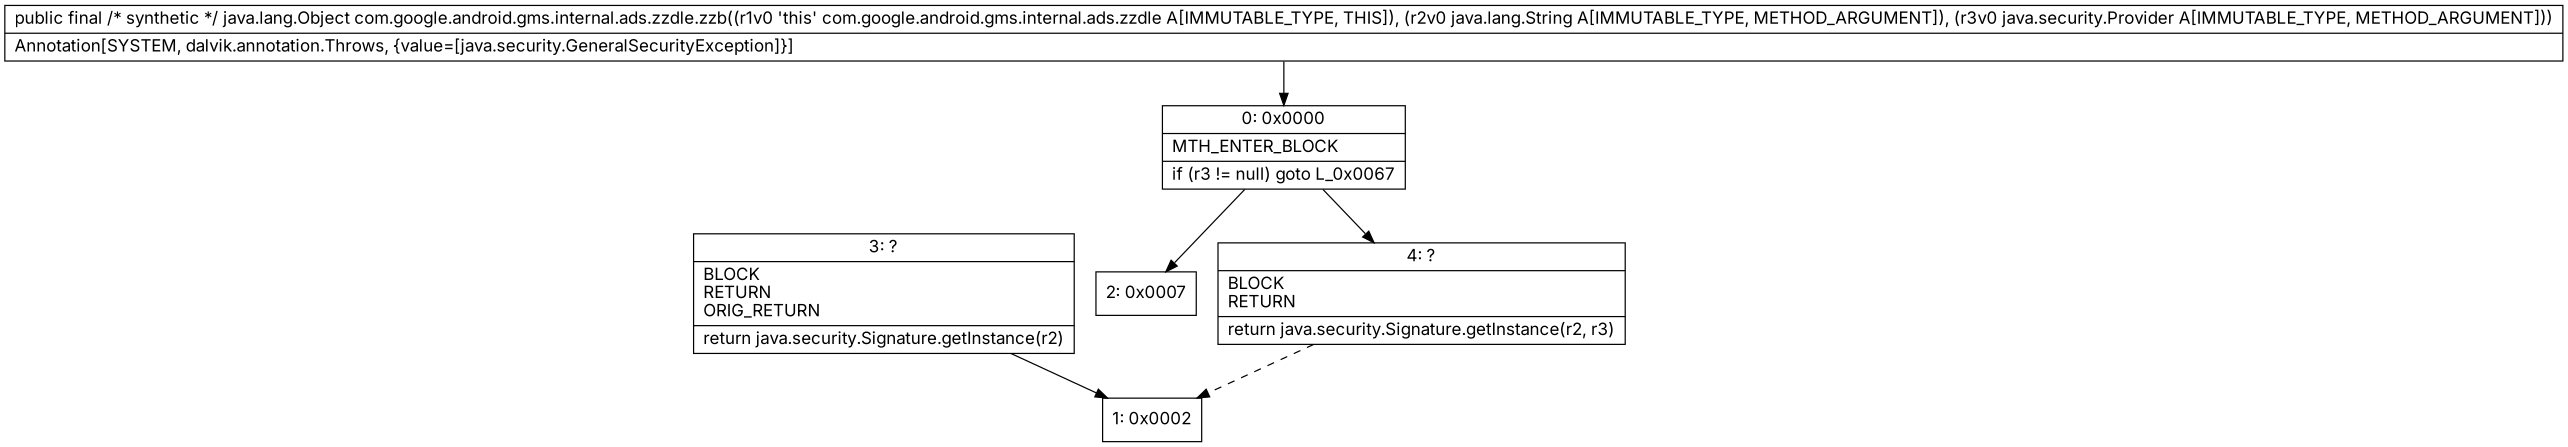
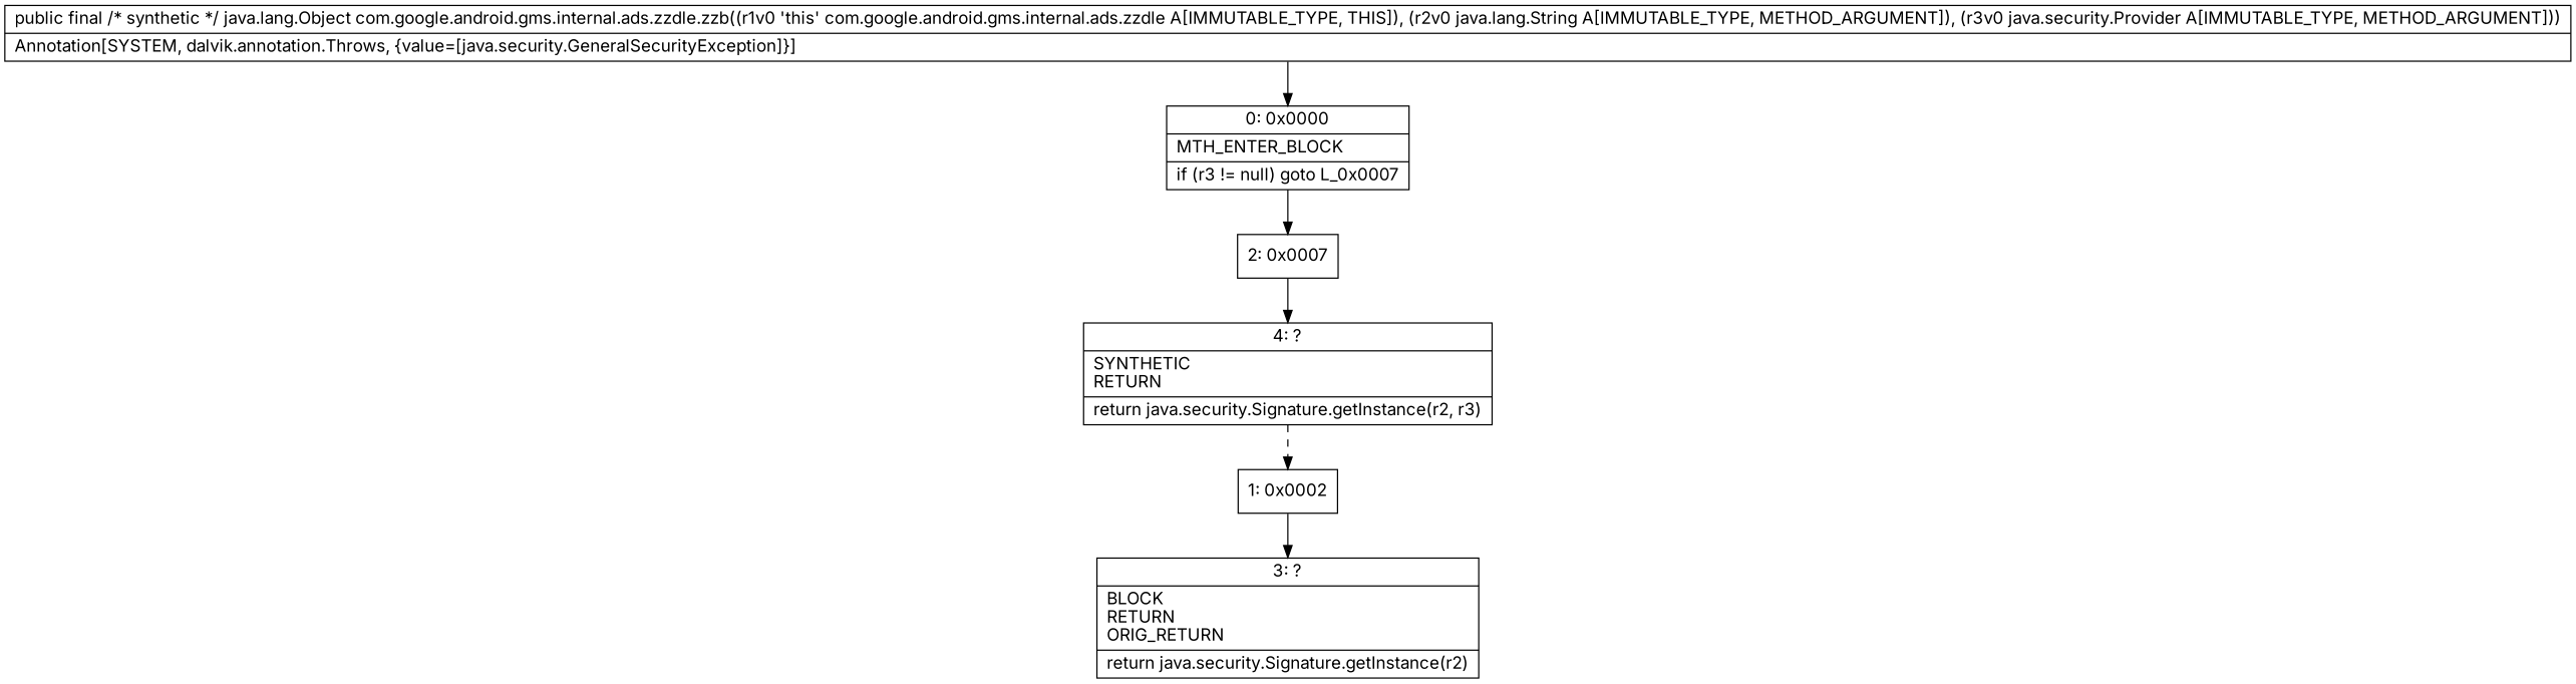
  digraph {
    fontname=Inter
    node [fontname=Inter shape=record]
    edge [fontname=Inter]
-   n1 [label="{0\:\ 0x0000|MTH_ENTER_BLOCK\l|if (r3 != null) goto L_0x0067\l}"]
+   n1 [label="{0\:\ 0x0000|MTH_ENTER_BLOCK\l|if (r3 != null) goto L_0x0007\l}"]
    n2 [label="{2\:\ 0x0007}"]
    n3 [label="{1\:\ 0x0002}"]
    n4 [label="{3\:\ ?|BLOCK\lRETURN\lORIG_RETURN\l|return java.security.Signature.getInstance(r2)\l}"]
-   n5 [label="{4\:\ ?|BLOCK\lRETURN\l|return java.security.Signature.getInstance(r2, r3)\l}"]
+   n5 [label="{4\:\ ?|SYNTHETIC\lRETURN\l|return java.security.Signature.getInstance(r2, r3)\l}"]
    n6 [label="{public final \/* synthetic *\/ java.lang.Object com.google.android.gms.internal.ads.zzdle.zzb((r1v0 'this' com.google.android.gms.internal.ads.zzdle A[IMMUTABLE_TYPE, THIS]), (r2v0 java.lang.String A[IMMUTABLE_TYPE, METHOD_ARGUMENT]), (r3v0 java.security.Provider A[IMMUTABLE_TYPE, METHOD_ARGUMENT]))  | Annotation[SYSTEM, dalvik.annotation.Throws, \{value=[java.security.GeneralSecurityException]\}]\l}"]
    n1 -> n2
-   n1 -> n5
-   n4 -> n3
+   n2 -> n5
+   n3 -> n4
    n5 -> n3 [style=dashed]
    n6 -> n1
  }
